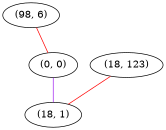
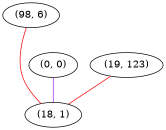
  graph {
    edge [color=red weight=1]
    n1 [label="(18, 1)"]
    "(98, 6)"
-   "(19, 123)" [label="(18, 123)"]
+   "(19, 123)"
    "(0, 0)"
-   "(98, 6)" -- "(0, 0)"
+   "(98, 6)" -- n1
    "(19, 123)" -- n1
    "(0, 0)" -- n1 [color=purple weight=4]
  }
